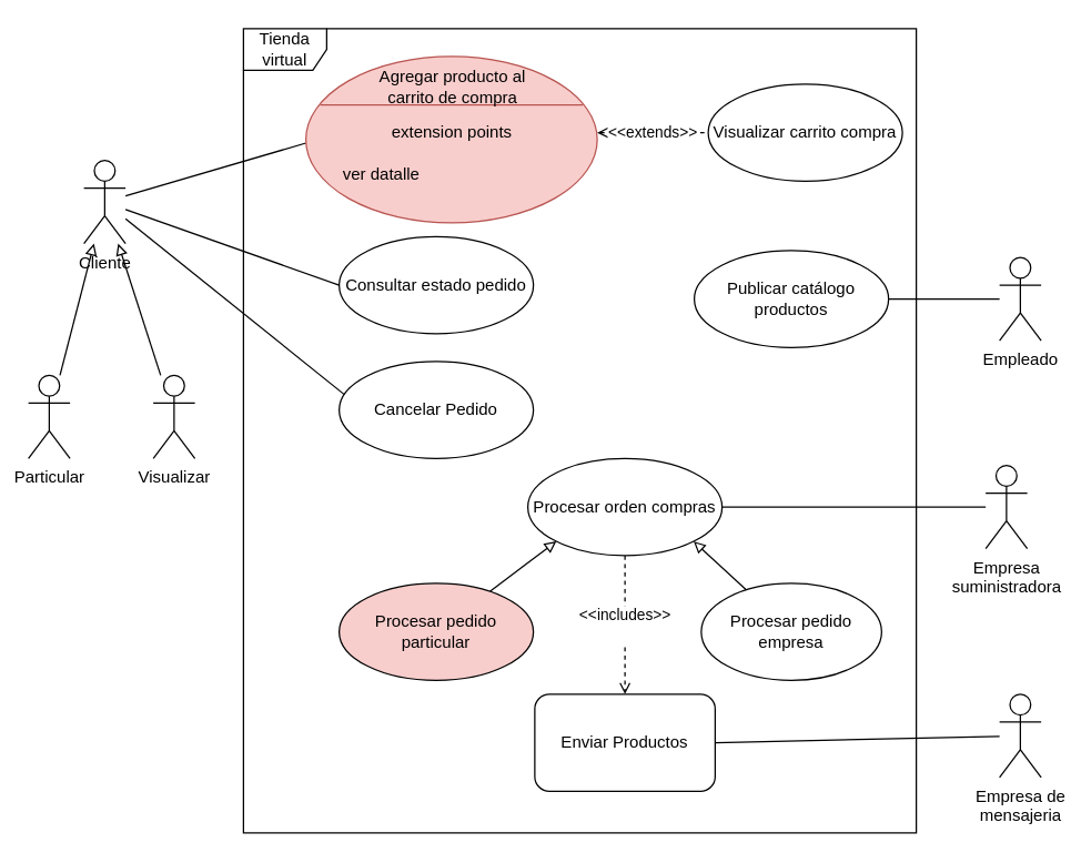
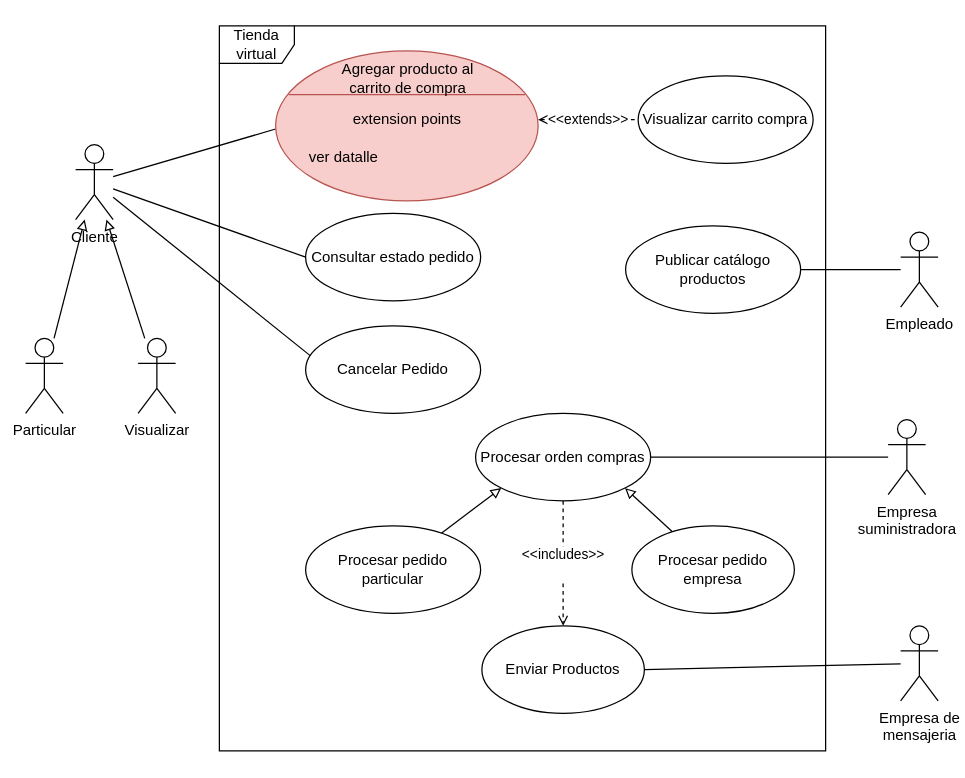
  <mxCell id="0" />
  <mxCell id="1" parent="0" />
  <mxCell id="2" value="Tienda virtual" style="shape=umlFrame;whiteSpace=wrap;html=1;" vertex="1" parent="1"><mxGeometry x="175" y="20" width="485" height="580" as="geometry" /></mxCell>
  <mxCell id="3" style="edgeStyle=none;rounded=0;orthogonalLoop=1;jettySize=auto;html=1;entryX=0;entryY=0.75;entryDx=0;entryDy=0;endArrow=none;endFill=0;" parent="1" source="6" target="30" edge="1"><mxGeometry relative="1" as="geometry"><mxPoint x="220" y="82.5" as="targetPoint" /></mxGeometry></mxCell>
  <mxCell id="4" style="edgeStyle=none;rounded=0;orthogonalLoop=1;jettySize=auto;html=1;entryX=0;entryY=0.5;entryDx=0;entryDy=0;endArrow=none;endFill=0;" parent="1" source="6" target="11" edge="1"><mxGeometry relative="1" as="geometry" /></mxCell>
  <mxCell id="5" style="edgeStyle=none;rounded=0;orthogonalLoop=1;jettySize=auto;html=1;entryX=0.026;entryY=0.34;entryDx=0;entryDy=0;entryPerimeter=0;endArrow=none;endFill=0;" parent="1" source="6" target="12" edge="1"><mxGeometry relative="1" as="geometry" /></mxCell>
  <mxCell id="6" value="Cliente" style="shape=umlActor;verticalLabelPosition=bottom;verticalAlign=top;html=1;" parent="1" vertex="1"><mxGeometry x="60" y="115" width="30" height="60" as="geometry" /></mxCell>
  <mxCell id="7" style="rounded=0;orthogonalLoop=1;jettySize=auto;html=1;endArrow=block;endFill=0;" parent="1" source="8" target="6" edge="1"><mxGeometry relative="1" as="geometry" /></mxCell>
  <mxCell id="8" value="Particular" style="shape=umlActor;verticalLabelPosition=bottom;verticalAlign=top;html=1;" parent="1" vertex="1"><mxGeometry x="20" y="270" width="30" height="60" as="geometry" /></mxCell>
  <mxCell id="9" style="edgeStyle=none;rounded=0;orthogonalLoop=1;jettySize=auto;html=1;endArrow=block;endFill=0;" parent="1" source="10" target="6" edge="1"><mxGeometry relative="1" as="geometry" /></mxCell>
  <mxCell id="10" value="Visualizar" style="shape=umlActor;verticalLabelPosition=bottom;verticalAlign=top;html=1;" parent="1" vertex="1"><mxGeometry x="110" y="270" width="30" height="60" as="geometry" /></mxCell>
  <mxCell id="11" value="Consultar estado pedido" style="ellipse;whiteSpace=wrap;html=1;" parent="1" vertex="1"><mxGeometry x="244" y="170" width="140" height="70" as="geometry" /></mxCell>
  <mxCell id="12" value="Cancelar Pedido" style="ellipse;whiteSpace=wrap;html=1;" parent="1" vertex="1"><mxGeometry x="244" y="260" width="140" height="70" as="geometry" /></mxCell>
  <mxCell id="13" value="Publicar catálogo productos" style="ellipse;whiteSpace=wrap;html=1;" parent="1" vertex="1"><mxGeometry x="500" y="180" width="140" height="70" as="geometry" /></mxCell>
  <mxCell id="14" value="&lt;span style=&quot;color: rgb(0, 0, 0); font-family: Helvetica; font-size: 11px; font-style: normal; font-variant-ligatures: normal; font-variant-caps: normal; font-weight: 400; letter-spacing: normal; orphans: 2; text-align: center; text-indent: 0px; text-transform: none; widows: 2; word-spacing: 0px; -webkit-text-stroke-width: 0px; background-color: rgb(255, 255, 255); text-decoration-thickness: initial; text-decoration-style: initial; text-decoration-color: initial; float: none; display: inline !important;&quot;&gt;&amp;lt;&amp;lt;includes&amp;gt;&amp;gt;&lt;br&gt;&lt;/span&gt;&lt;span style=&quot;font-style: normal; font-variant-ligatures: normal; font-variant-caps: normal; font-weight: 400; letter-spacing: normal; orphans: 2; text-indent: 0px; text-transform: none; widows: 2; word-spacing: 0px; -webkit-text-stroke-width: 0px; text-decoration-thickness: initial; text-decoration-style: initial; text-decoration-color: initial; color: rgba(0, 0, 0, 0); font-family: monospace; font-size: 0px; text-align: start; background-color: rgb(248, 249, 250);&quot;&gt;%3CmxGraphModel%3E%3Croot%3E%3CmxCell%20id%3D%220%22%2F%3E%3CmxCell%20id%3D%221%22%20parent%3D%220%22%2F%3E%3CmxCell%20id%3D%222%22%20value%3D%22%26lt%3B%26gt%3B%22%20style%3D%22edgeStyle%3Dnone%3Brounded%3D0%3BorthogonalLoop%3D1%3BjettySize%3Dauto%3Bhtml%3D1%3BentryX%3D1%3BentryY%3D0.75%3BentryDx%3D0%3BentryDy%3D0%3BendArrow%3Dopen%3BendFill%3D0%3Bdashed%3D1%3B%22%20edge%3D%221%22%20parent%3D%221%22%3E%3CmxGeometry%20relative%3D%221%22%20as%3D%22geometry%22%3E%3CmxPoint%20x%3D%22550.014%22%20y%3D%22100.7%22%20as%3D%22sourcePoint%22%2F%3E%3CmxPoint%20x%3D%22420%22%20y%3D%22102.5%22%20as%3D%22targetPoint%22%2F%3E%3C%2FmxGeometry%3E%3C%2FmxCell%3E%3C%2Froot%3E%3C%2FmxGraphModel%3&lt;/span&gt;" style="edgeStyle=none;rounded=0;orthogonalLoop=1;jettySize=auto;html=1;startArrow=none;startFill=0;endArrow=open;endFill=0;dashed=1;exitX=0.5;exitY=1;exitDx=0;exitDy=0;entryX=0.5;entryY=0;entryDx=0;entryDy=0;" parent="1" edge="1" target="23" source="15"><mxGeometry relative="1" as="geometry"><mxPoint x="569" y="361" as="sourcePoint" /><mxPoint x="500" y="500" as="targetPoint" /></mxGeometry></mxCell>
  <mxCell id="15" value="Procesar orden compras" style="ellipse;whiteSpace=wrap;html=1;" parent="1" vertex="1"><mxGeometry x="380" y="330" width="140" height="70" as="geometry" /></mxCell>
  <mxCell id="16" style="edgeStyle=none;rounded=0;orthogonalLoop=1;jettySize=auto;html=1;startArrow=none;startFill=0;endArrow=none;endFill=0;entryX=1;entryY=0.5;entryDx=0;entryDy=0;" parent="1" source="18" target="13" edge="1"><mxGeometry relative="1" as="geometry" /></mxCell>
  <mxCell id="17" style="edgeStyle=none;rounded=0;orthogonalLoop=1;jettySize=auto;html=1;entryX=0.991;entryY=0.357;entryDx=0;entryDy=0;entryPerimeter=0;startArrow=none;startFill=0;endArrow=none;endFill=0;strokeColor=none;dashed=1;" parent="1" source="18" target="15" edge="1"><mxGeometry relative="1" as="geometry" /></mxCell>
  <mxCell id="18" value="Empleado" style="shape=umlActor;verticalLabelPosition=bottom;verticalAlign=top;html=1;" parent="1" vertex="1"><mxGeometry x="720" y="185" width="30" height="60" as="geometry" /></mxCell>
  <mxCell id="19" style="edgeStyle=none;rounded=0;orthogonalLoop=1;jettySize=auto;html=1;startArrow=none;startFill=0;endArrow=block;endFill=0;entryX=0;entryY=1;entryDx=0;entryDy=0;" parent="1" source="20" edge="1" target="15"><mxGeometry relative="1" as="geometry"><mxPoint x="560" y="360" as="targetPoint" /></mxGeometry></mxCell>
- <mxCell id="20" value="Procesar pedido particular" style="ellipse;whiteSpace=wrap;html=1;fillColor=#f8cecc;" parent="1" vertex="1"><mxGeometry x="244" y="420" width="140" height="70" as="geometry" /></mxCell>
+ <mxCell id="20" value="Procesar pedido particular" style="ellipse;whiteSpace=wrap;html=1;" parent="1" vertex="1"><mxGeometry x="244" y="420" width="140" height="70" as="geometry" /></mxCell>
  <mxCell id="21" style="edgeStyle=none;rounded=0;orthogonalLoop=1;jettySize=auto;html=1;entryX=1;entryY=1;entryDx=0;entryDy=0;startArrow=none;startFill=0;endArrow=block;endFill=0;" parent="1" source="22" target="15" edge="1"><mxGeometry relative="1" as="geometry" /></mxCell>
  <mxCell id="22" value="Procesar pedido empresa" style="ellipse;whiteSpace=wrap;html=1;" parent="1" vertex="1"><mxGeometry x="505" y="420" width="130" height="70" as="geometry" /></mxCell>
- <mxCell id="23" value="Enviar Productos" style="whiteSpace=wrap;html=1;rounded=1;" parent="1" vertex="1"><mxGeometry x="385" y="500" width="130" height="70" as="geometry" /></mxCell>
+ <mxCell id="23" value="Enviar Productos" style="ellipse;whiteSpace=wrap;html=1;" parent="1" vertex="1"><mxGeometry x="385" y="500" width="130" height="70" as="geometry" /></mxCell>
  <mxCell id="24" style="edgeStyle=none;rounded=0;orthogonalLoop=1;jettySize=auto;html=1;entryX=1;entryY=0.5;entryDx=0;entryDy=0;startArrow=none;startFill=0;endArrow=none;endFill=0;" parent="1" source="25" target="15" edge="1"><mxGeometry relative="1" as="geometry" /></mxCell>
  <mxCell id="25" value="Empresa &lt;br&gt;suministradora" style="shape=umlActor;verticalLabelPosition=bottom;verticalAlign=top;html=1;" parent="1" vertex="1"><mxGeometry x="710" y="335" width="30" height="60" as="geometry" /></mxCell>
  <mxCell id="26" style="edgeStyle=none;rounded=0;orthogonalLoop=1;jettySize=auto;html=1;entryX=1;entryY=0.5;entryDx=0;entryDy=0;startArrow=none;startFill=0;endArrow=none;endFill=0;" parent="1" source="27" target="23" edge="1"><mxGeometry relative="1" as="geometry" /></mxCell>
  <mxCell id="27" value="Empresa de &lt;br&gt;mensajeria" style="shape=umlActor;verticalLabelPosition=bottom;verticalAlign=top;html=1;" parent="1" vertex="1"><mxGeometry x="720" y="500" width="30" height="60" as="geometry" /></mxCell>
  <mxCell id="28" value="" style="shape=ellipse;container=1;horizontal=1;horizontalStack=0;resizeParent=1;resizeParentMax=0;resizeLast=0;html=1;dashed=0;collapsible=0;fillColor=#f8cecc;strokeColor=#b85450;" parent="1" vertex="1"><mxGeometry x="220" y="40" width="210" height="120" as="geometry" /></mxCell>
  <mxCell id="29" value="" style="line;strokeWidth=1;fillColor=#f8cecc;rotatable=0;labelPosition=right;points=[];portConstraint=eastwest;dashed=0;resizeWidth=1;strokeColor=#b85450;" parent="28" vertex="1"><mxGeometry x="10.5" y="30" width="189" height="10" as="geometry" /></mxCell>
  <mxCell id="30" value="extension points" style="text;html=1;align=center;verticalAlign=middle;rotatable=0;" parent="28" vertex="1"><mxGeometry y="40" width="210" height="30" as="geometry" /></mxCell>
  <mxCell id="31" value="ver datalle" style="text;html=1;align=left;verticalAlign=middle;rotatable=0;spacingLeft=25;" parent="28" vertex="1"><mxGeometry y="70" width="210" height="30" as="geometry" /></mxCell>
  <mxCell id="32" value="&lt;span style=&quot;&quot;&gt;Agregar producto al carrito de compra&lt;/span&gt;" style="text;html=1;strokeColor=none;fillColor=none;align=center;verticalAlign=middle;whiteSpace=wrap;rounded=0;" parent="28" vertex="1"><mxGeometry x="35.5" y="7" width="140" height="30" as="geometry" /></mxCell>
  <mxCell id="33" value="&amp;lt;&amp;lt;extends&lt;span style=&quot;color: rgba(0, 0, 0, 0); font-family: monospace; font-size: 0px; text-align: start; background-color: rgb(248, 249, 250);&quot;&gt;%3CmxGraphModel%3E%3Croot%3E%3CmxCell%20id%3D%220%22%2F%3E%3CmxCell%20id%3D%221%22%20parent%3D%220%22%2F%3E%3CmxCell%20id%3D%222%22%20value%3D%22%26lt%3B%26gt%3B%22%20style%3D%22edgeStyle%3Dnone%3Brounded%3D0%3BorthogonalLoop%3D1%3BjettySize%3Dauto%3Bhtml%3D1%3BentryX%3D1%3BentryY%3D0.75%3BentryDx%3D0%3BentryDy%3D0%3BendArrow%3Dopen%3BendFill%3D0%3Bdashed%3D1%3B%22%20edge%3D%221%22%20parent%3D%221%22%3E%3CmxGeometry%20relative%3D%221%22%20as%3D%22geometry%22%3E%3CmxPoint%20x%3D%22550.014%22%20y%3D%22100.7%22%20as%3D%22sourcePoint%22%2F%3E%3CmxPoint%20x%3D%22420%22%20y%3D%22102.5%22%20as%3D%22targetPoint%22%2F%3E%3C%2FmxGeometry%3E%3C%2FmxCell%3E%3C%2Froot%3E%3C%2FmxGraphModel%3E&lt;/span&gt;&amp;gt;&amp;gt;" style="edgeStyle=none;rounded=0;orthogonalLoop=1;jettySize=auto;html=1;dashed=1;endArrow=none;endFill=0;startArrow=open;startFill=0;exitX=1;exitY=0.5;exitDx=0;exitDy=0;entryX=0;entryY=0.5;entryDx=0;entryDy=0;" parent="1" source="30" target="35" edge="1"><mxGeometry relative="1" as="geometry"><mxPoint x="432.5" y="240" as="sourcePoint" /><mxPoint x="560" y="110" as="targetPoint" /></mxGeometry></mxCell>
  <mxCell id="34" value="&lt;span style=&quot;color: rgba(0, 0, 0, 0); font-family: monospace; font-size: 0px; text-align: start; background-color: rgb(248, 249, 250);&quot;&gt;%3CmxGraphModel%3E%3Croot%3E%3CmxCell%20id%3D%220%22%2F%3E%3CmxCell%20id%3D%221%22%20parent%3D%220%22%2F%3E%3CmxCell%20id%3D%222%22%20value%3D%22%26lt%3B%26gt%3B%22%20style%3D%22edgeStyle%3Dnone%3Brounded%3D0%3BorthogonalLoop%3D1%3BjettySize%3Dauto%3Bhtml%3D1%3BentryX%3D1%3BentryY%3D0.75%3BentryDx%3D0%3BentryDy%3D0%3BendArrow%3Dopen%3BendFill%3D0%3Bdashed%3D1%3B%22%20edge%3D%221%22%20parent%3D%221%22%3E%3CmxGeometry%20relative%3D%221%22%20as%3D%22geometry%22%3E%3CmxPoint%20x%3D%22550.014%22%20y%3D%22100.7%22%20as%3D%22sourcePoint%22%2F%3E%3CmxPoint%20x%3D%22420%22%20y%3D%22102.5%22%20as%3D%22targetPoint%22%2F%3E%3C%2FmxGeometry%3E%3C%2FmxCell%3E%3C%2Froot%3E%3C%2FmxGraphModel%3ex&lt;/span&gt;" style="edgeLabel;html=1;align=center;verticalAlign=middle;resizable=0;points=[];" parent="33" vertex="1" connectable="0"><mxGeometry x="0.336" y="-2" relative="1" as="geometry"><mxPoint as="offset" /></mxGeometry></mxCell>
  <mxCell id="35" value="Visualizar carrito compra" style="ellipse;whiteSpace=wrap;html=1;" parent="1" vertex="1"><mxGeometry x="510" y="60" width="140" height="70" as="geometry" /></mxCell>
